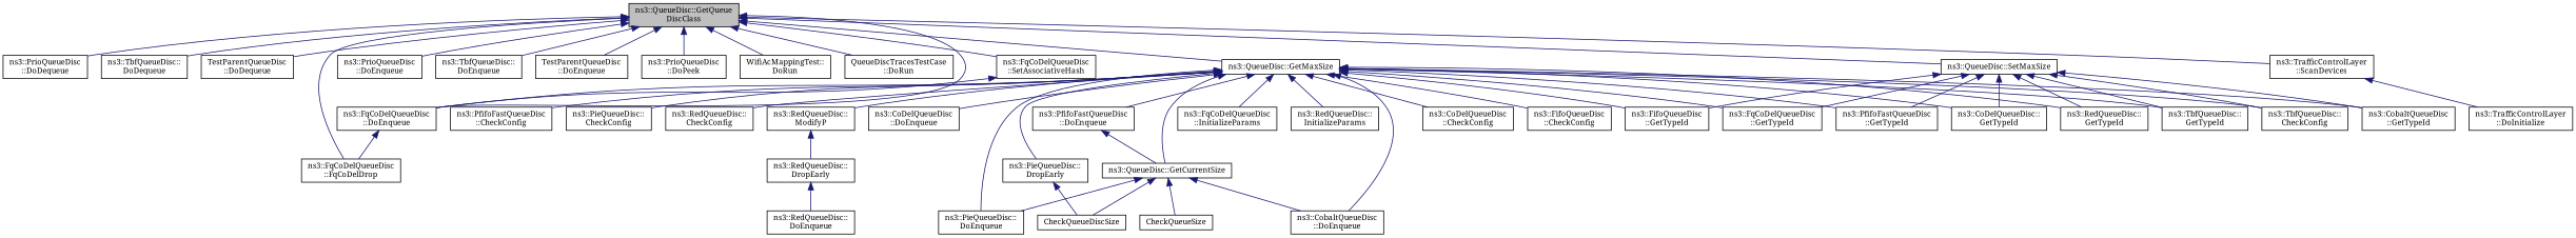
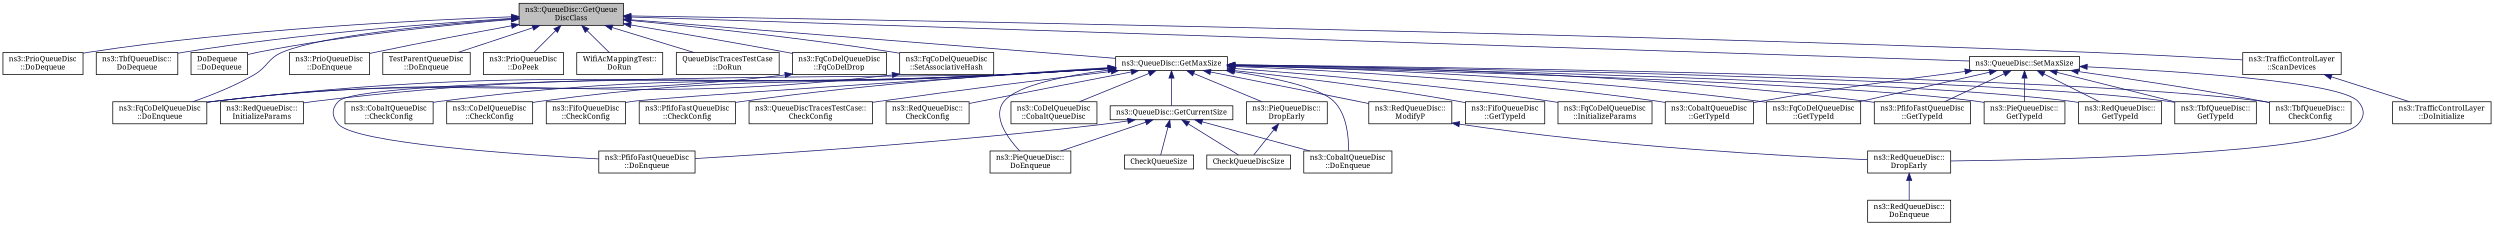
  digraph {
    fontname="Noto Serif"
    rankdir=TB
    node [color=black fillcolor=white fontname="Noto Serif" fontsize=10 shape=record style=filled]
    edge [color=midnightblue dir=back fontname="Noto Serif" fontsize=10 labelfontname=Helvetica labelfontsize=10 style=solid]
    n1 [fillcolor=grey75 fontcolor=black height=0.2 label="ns3::QueueDisc::GetQueue\lDiscClass" width=0.4]
    n2 [height=0.2 label="ns3::PrioQueueDisc\l::DoDequeue" width=0.4]
    n3 [height=0.2 label="ns3::TbfQueueDisc::\lDoDequeue" width=0.4]
-   n4 [height=0.2 label="TestParentQueueDisc\l::DoDequeue" width=0.4]
+   n4 [height=0.2 label="DoDequeue\l::DoDequeue" width=0.4]
    n5 [height=0.2 label="ns3::FqCoDelQueueDisc\l::DoEnqueue" width=0.4]
    n6 [height=0.2 label="ns3::PrioQueueDisc\l::DoEnqueue" width=0.4]
-   n7 [height=0.2 label="ns3::TbfQueueDisc::\lDoEnqueue" width=0.4]
    n8 [height=0.2 label="TestParentQueueDisc\l::DoEnqueue" width=0.4]
    n9 [height=0.2 label="ns3::PrioQueueDisc\l::DoPeek" width=0.4]
    n10 [height=0.2 label="WifiAcMappingTest::\lDoRun" width=0.4]
    n11 [height=0.2 label="QueueDiscTracesTestCase\l::DoRun" width=0.4]
    n12 [height=0.2 label="ns3::FqCoDelQueueDisc\l::FqCoDelDrop" width=0.4]
    n13 [height=0.2 label="ns3::QueueDisc::GetMaxSize" width=0.4]
    n14 [height=0.2 label="ns3::TrafficControlLayer\l::ScanDevices" width=0.4]
    n15 [height=0.2 label="ns3::FqCoDelQueueDisc\l::SetAssociativeHash" width=0.4]
    n16 [height=0.2 label="ns3::QueueDisc::SetMaxSize" width=0.4]
+   n17 [height=0.2 label="ns3::CobaltQueueDisc\l::CheckConfig" width=0.4]
    n18 [height=0.2 label="ns3::CoDelQueueDisc\l::CheckConfig" width=0.4]
    n19 [height=0.2 label="ns3::FifoQueueDisc\l::CheckConfig" width=0.4]
    n20 [height=0.2 label="ns3::PfifoFastQueueDisc\l::CheckConfig" width=0.4]
-   n21 [height=0.2 label="ns3::PieQueueDisc::\lCheckConfig" width=0.4]
+   n21 [height=0.2 label="ns3::QueueDiscTracesTestCase::\lCheckConfig" width=0.4]
    n22 [height=0.2 label="ns3::RedQueueDisc::\lCheckConfig" width=0.4]
    n23 [height=0.2 label="ns3::TbfQueueDisc::\lCheckConfig" width=0.4]
    n24 [height=0.2 label="ns3::CobaltQueueDisc\l::DoEnqueue" width=0.4]
-   n25 [height=0.2 label="ns3::CoDelQueueDisc\l::DoEnqueue" width=0.4]
+   n25 [height=0.2 label="ns3::CoDelQueueDisc\l::CobaltQueueDisc" width=0.4]
    n26 [height=0.2 label="ns3::PfifoFastQueueDisc\l::DoEnqueue" width=0.4]
    n27 [height=0.2 label="ns3::PieQueueDisc::\lDoEnqueue" width=0.4]
    n28 [height=0.2 label="ns3::PieQueueDisc::\lDropEarly" width=0.4]
    n29 [height=0.2 label="ns3::QueueDisc::GetCurrentSize" width=0.4]
    n30 [height=0.2 label="ns3::CobaltQueueDisc\l::GetTypeId" width=0.4]
    n31 [height=0.2 label="ns3::FifoQueueDisc\l::GetTypeId" width=0.4]
    n32 [height=0.2 label="ns3::FqCoDelQueueDisc\l::GetTypeId" width=0.4]
    n33 [height=0.2 label="ns3::PfifoFastQueueDisc\l::GetTypeId" width=0.4]
-   n34 [height=0.2 label="ns3::CoDelQueueDisc::\lGetTypeId" width=0.4]
+   n34 [height=0.2 label="ns3::PieQueueDisc::\lGetTypeId" width=0.4]
    n35 [height=0.2 label="ns3::RedQueueDisc::\lGetTypeId" width=0.4]
    n36 [height=0.2 label="ns3::TbfQueueDisc::\lGetTypeId" width=0.4]
    n37 [height=0.2 label="ns3::FqCoDelQueueDisc\l::InitializeParams" width=0.4]
    n38 [height=0.2 label="ns3::RedQueueDisc::\lInitializeParams" width=0.4]
    n39 [height=0.2 label="ns3::RedQueueDisc::\lModifyP" width=0.4]
    n40 [height=0.2 label="ns3::TrafficControlLayer\l::DoInitialize" width=0.4]
    n41 [height=0.2 label=CheckQueueDiscSize width=0.4]
    n42 [height=0.2 label=CheckQueueSize width=0.4]
    n43 [height=0.2 label="ns3::RedQueueDisc::\lDropEarly" width=0.4]
    n44 [height=0.2 label="ns3::RedQueueDisc::\lDoEnqueue" width=0.4]
    n1 -> n2
    n1 -> n3
    n1 -> n4
    n1 -> n5
    n1 -> n6
-   n1 -> n7
    n1 -> n8
    n1 -> n9
    n1 -> n10
    n1 -> n11
    n1 -> n12
    n1 -> n13
    n1 -> n14
    n1 -> n15
    n1 -> n16
-   n5 -> n12
+   n12 -> n5
    n13 -> n5
+   n13 -> n17
    n13 -> n18
    n13 -> n19
    n13 -> n20
    n13 -> n21
    n13 -> n22
    n13 -> n23
    n13 -> n24
    n13 -> n25
    n13 -> n26
    n13 -> n27
    n13 -> n28
    n13 -> n29
    n13 -> n30
    n13 -> n31
    n13 -> n32
    n13 -> n33
    n13 -> n34
    n13 -> n35
    n13 -> n36
    n13 -> n37
    n13 -> n38
    n13 -> n39
    n14 -> n40
    n15 -> n5
    n16 -> n23
    n16 -> n30
-   n16 -> n31
+   n16 -> n43
    n16 -> n32
    n16 -> n33
    n16 -> n34
    n16 -> n35
    n16 -> n36
    n28 -> n41
    n29 -> n24
-   n26 -> n29
+   n29 -> n26
    n29 -> n27
    n29 -> n41
    n29 -> n42
    n39 -> n43
    n43 -> n44
  }
